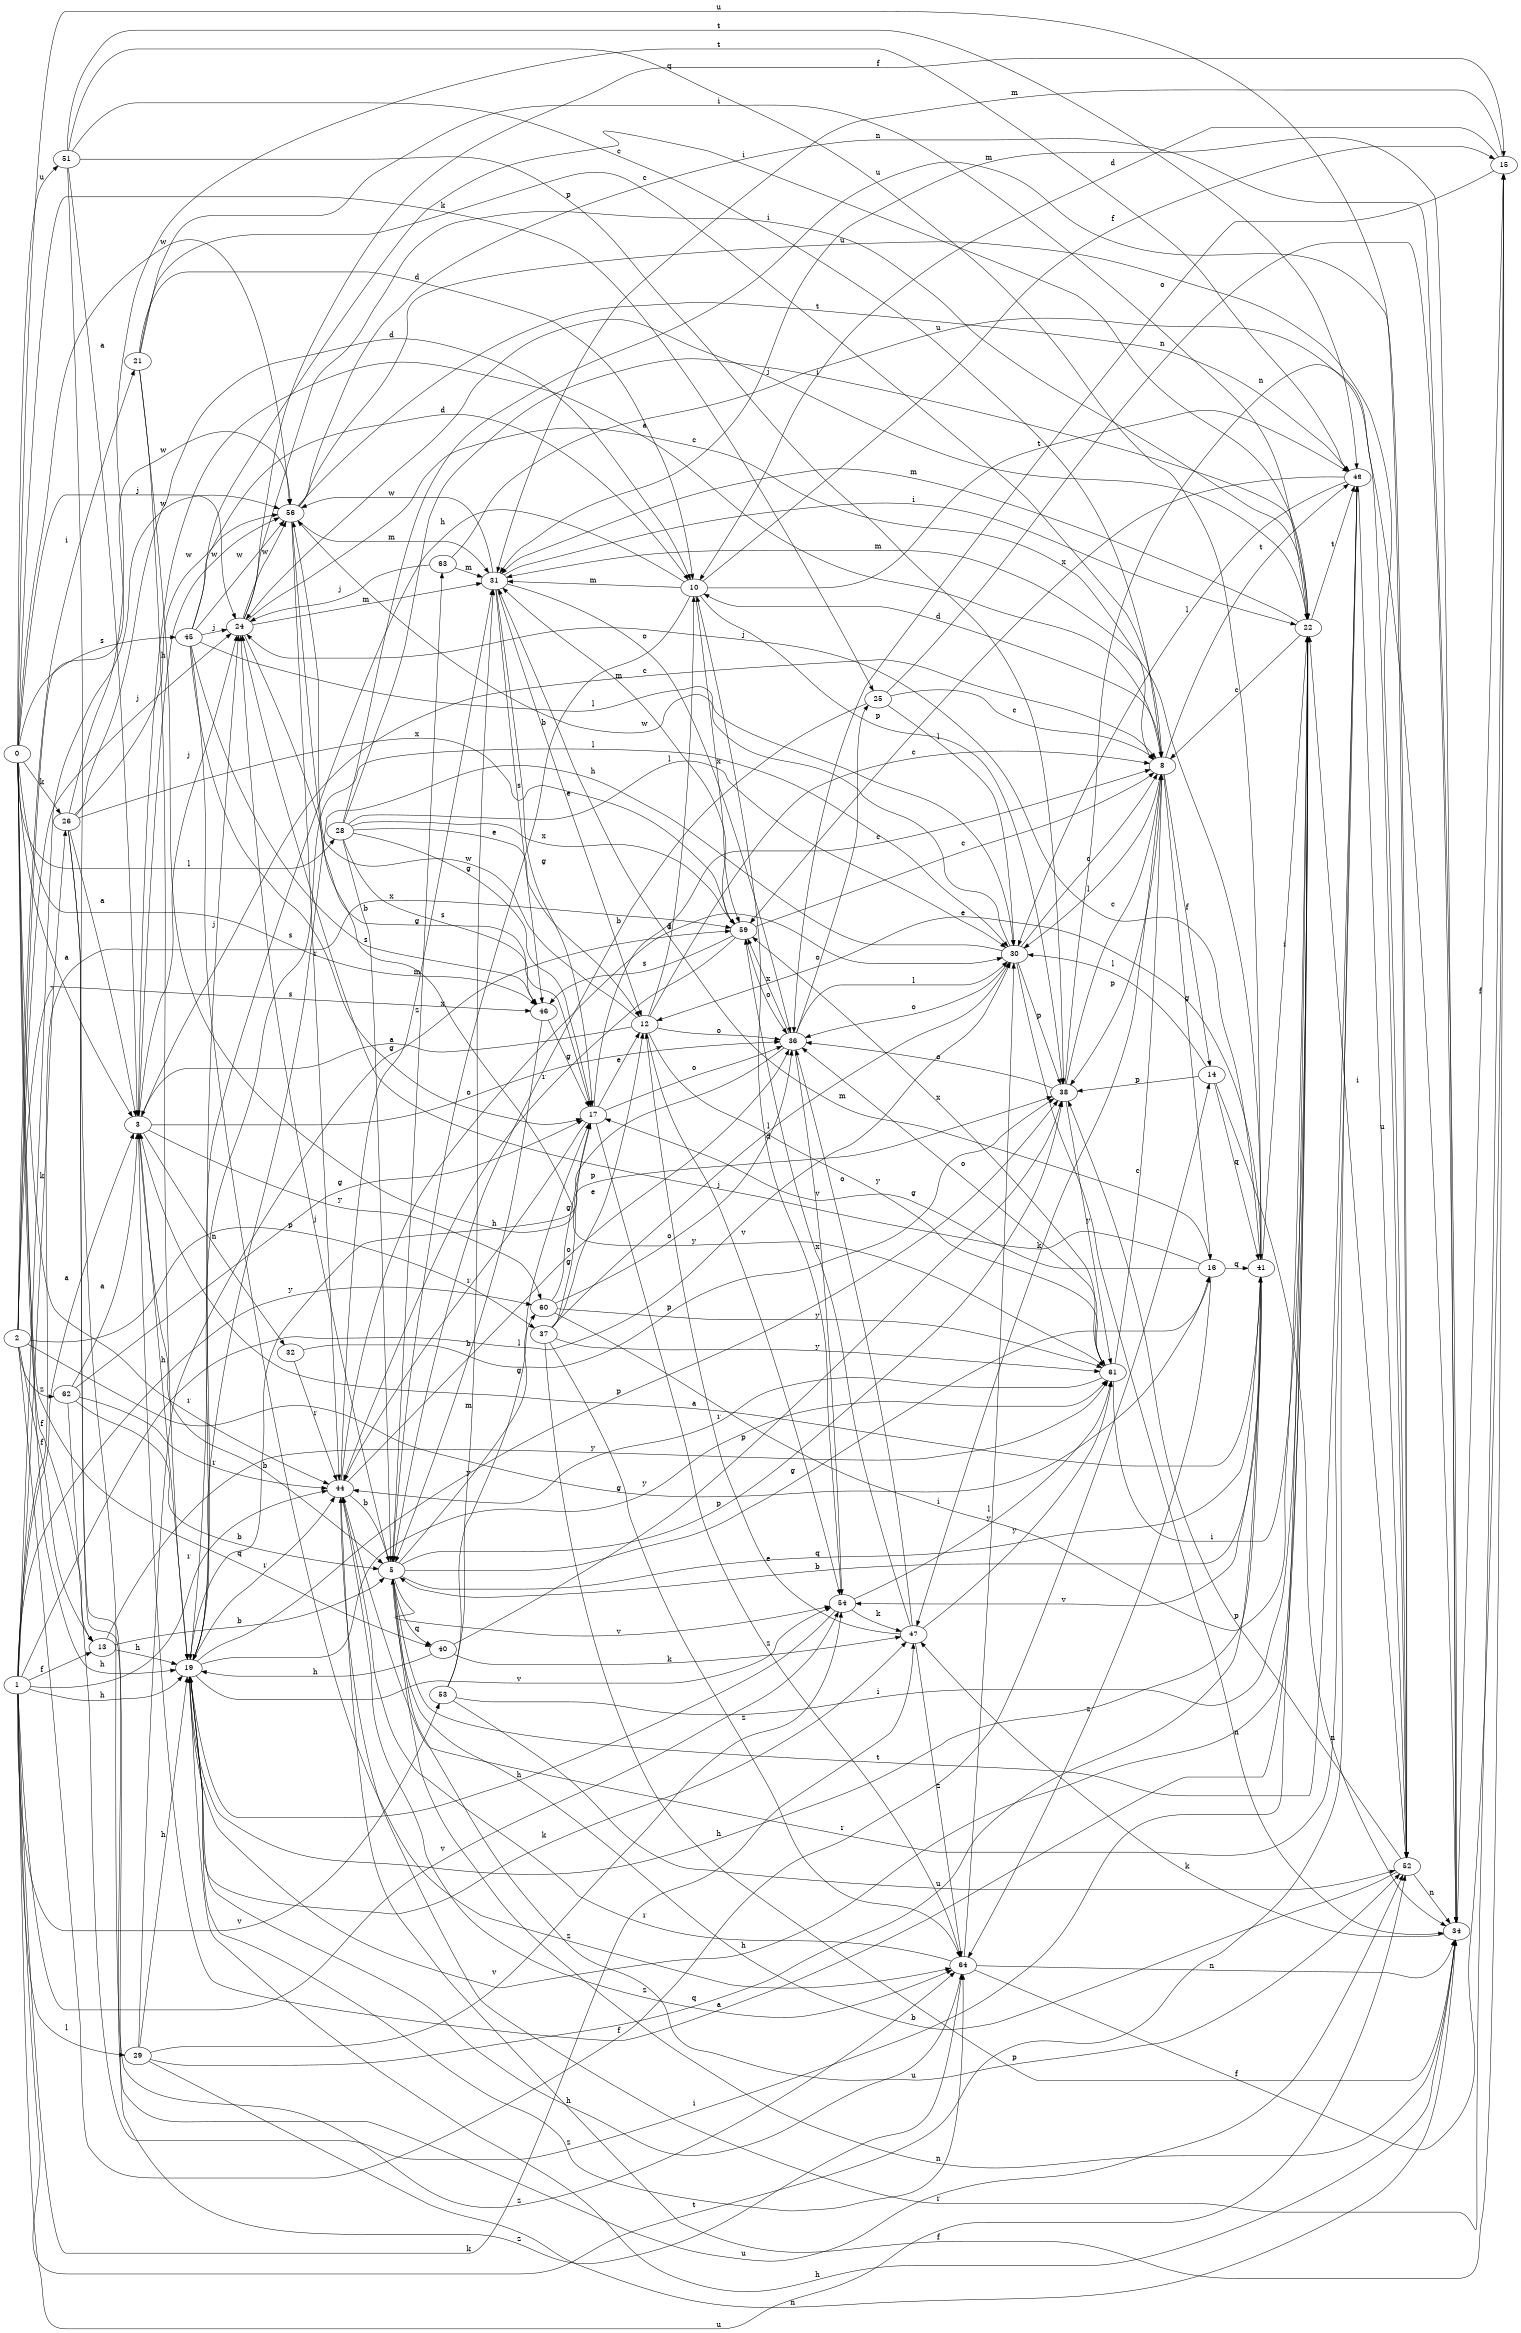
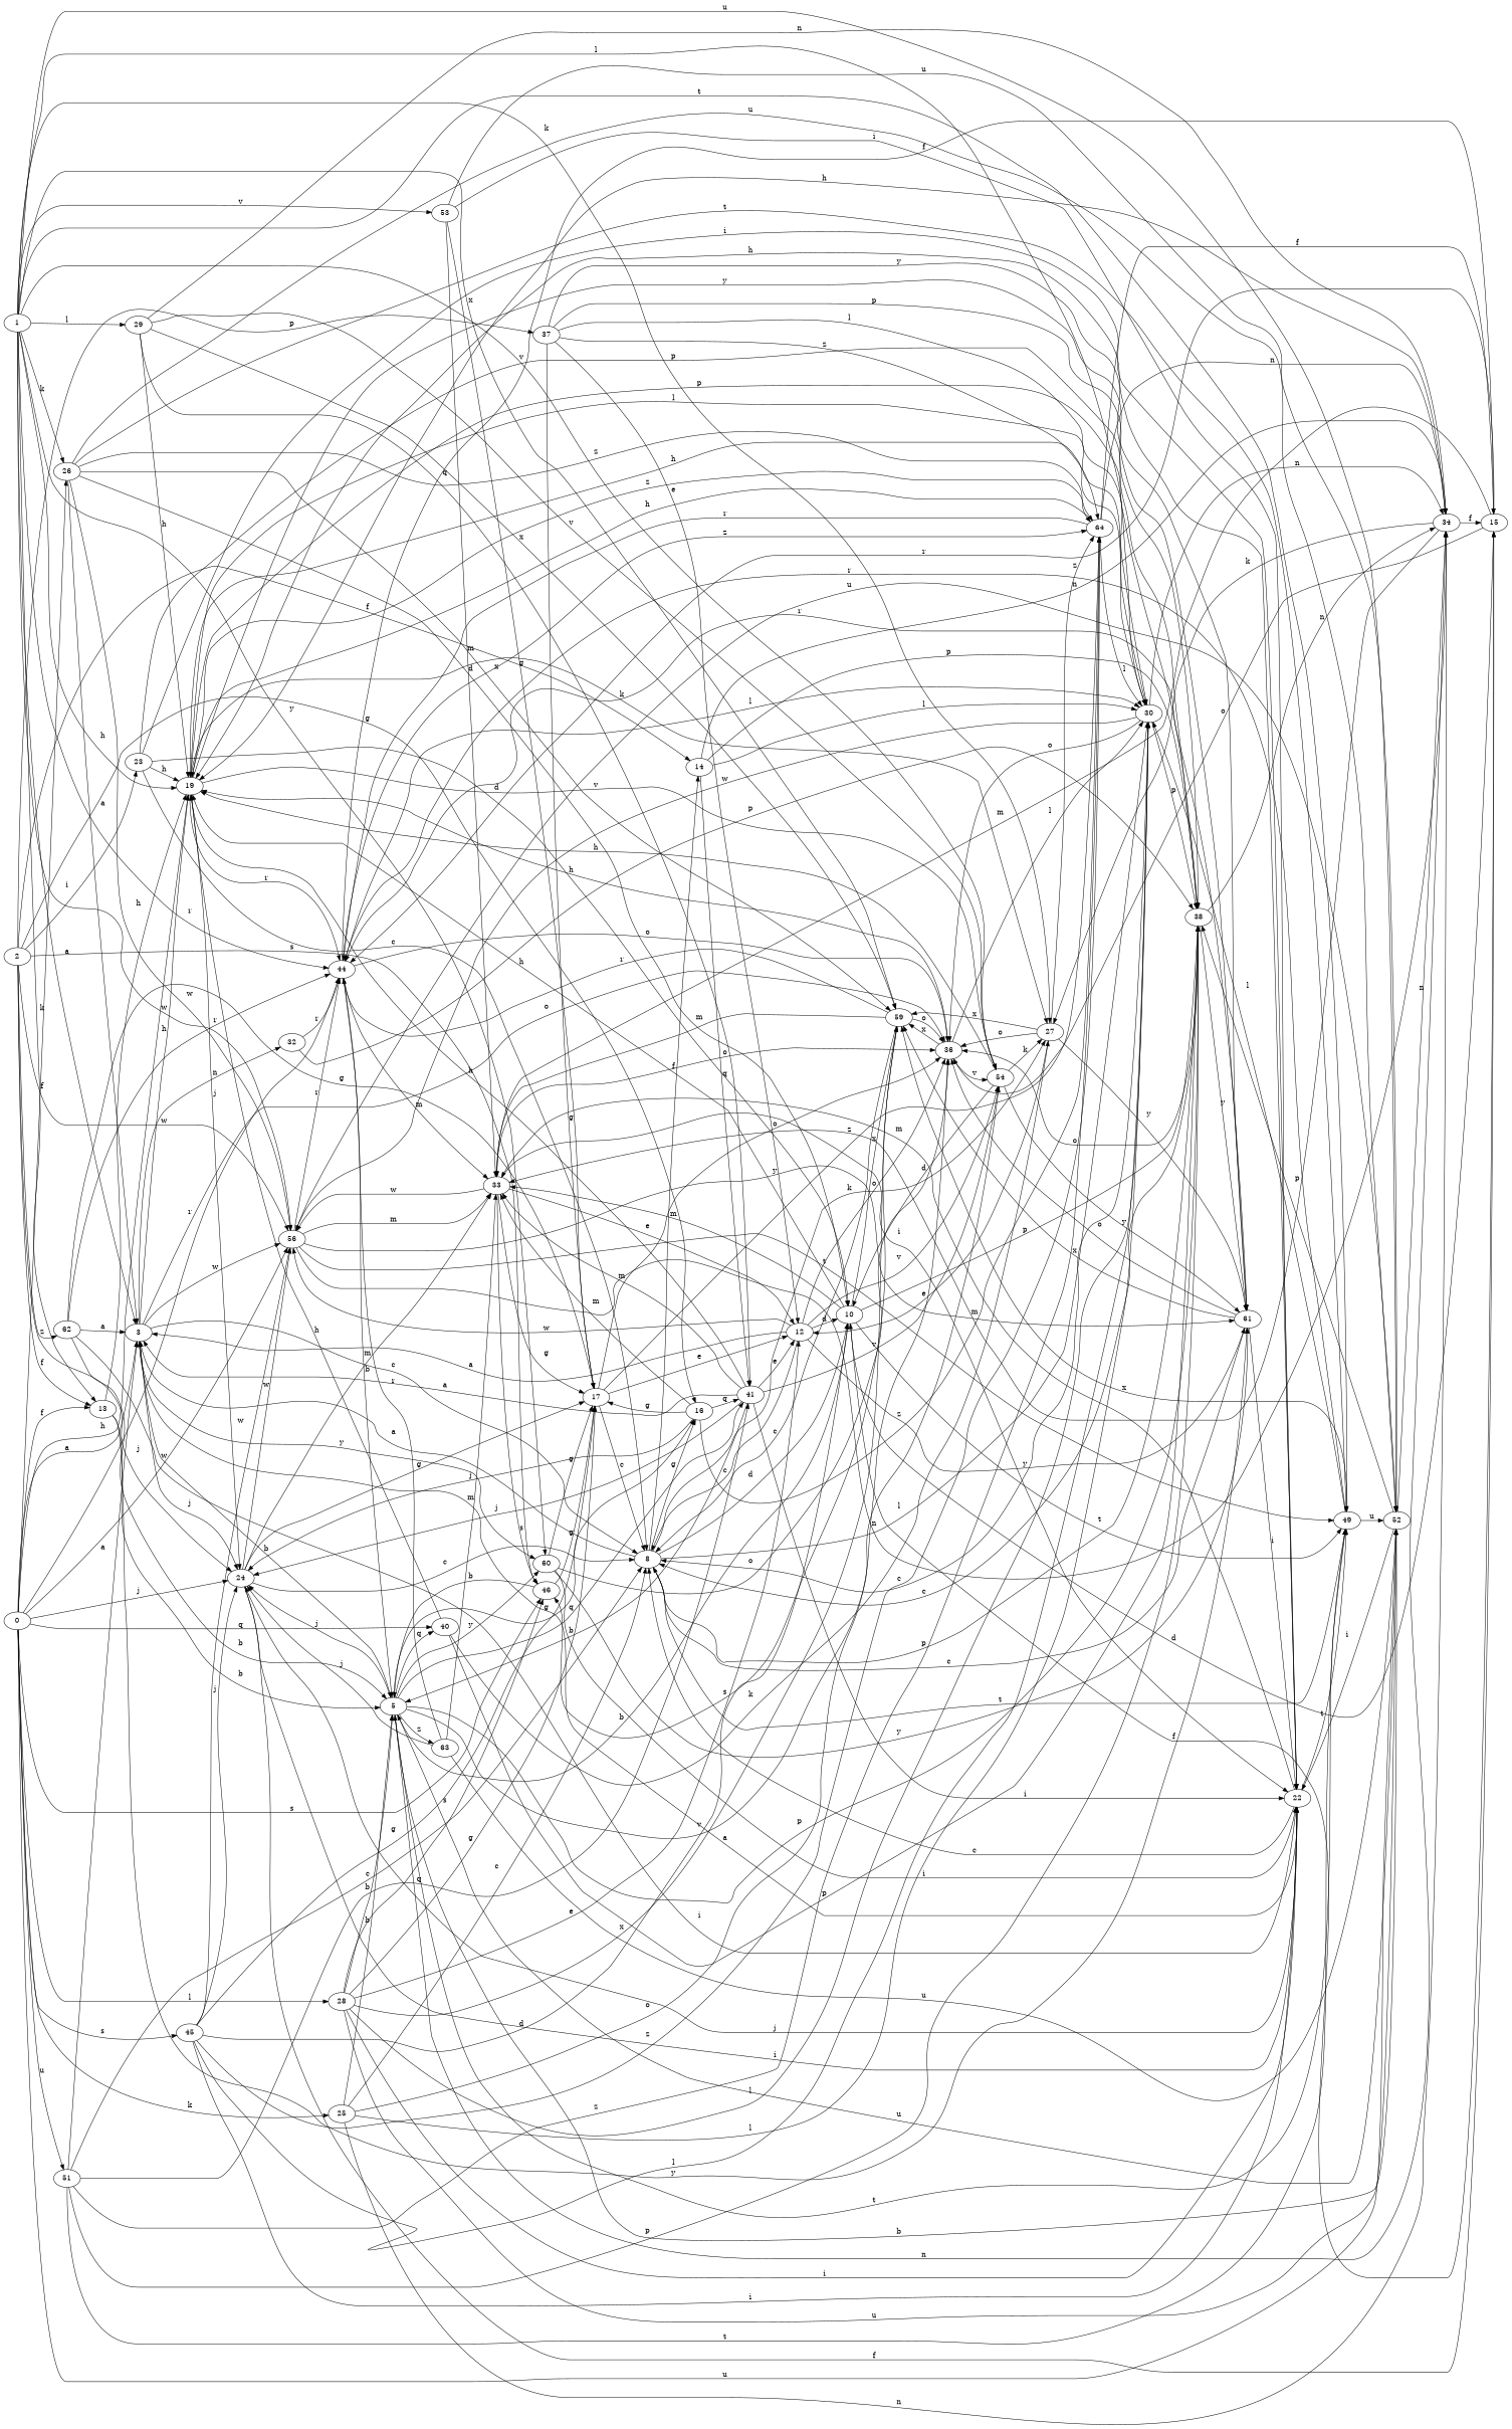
  strict digraph {
    rankdir=LR
    0
    3
    13
    19
    24
    25
    26
    28
    40
    44
    45
    46
    51
    52
    56
    60
    5
    8
    32
    36
    61
-   27 [label=47]
+   27
    30
    54
    38
    64
    15
-   31
+   31 [label=33]
    17
    22
    34
    49
    59
    10
    12
    41
    1
    29
    53
    2
    14
    16
-   21
+   21 [label=23]
    37
    62
    63
    0 -> 3 [label=a]
    0 -> 13 [label=f]
    0 -> 19 [label=h]
    0 -> 24 [label=j]
    0 -> 25 [label=k]
    0 -> 26 [label=k]
    0 -> 28 [label=l]
    0 -> 40 [label=q]
    0 -> 44 [label=r]
    0 -> 45 [label=s]
    0 -> 46 [label=s]
    0 -> 51 [label=u]
    0 -> 52 [label=u]
    0 -> 56 [label=w]
    3 -> 19 [label=h]
    3 -> 24 [label=j]
    3 -> 56 [label=w]
    3 -> 60 [label=y]
    3 -> 5 [label=b]
    3 -> 8 [label=c]
    3 -> 32 [label=n]
    3 -> 36 [label=o]
    13 -> 19 [label=h]
    13 -> 5 [label=b]
    13 -> 61 [label=y]
    19 -> 24 [label=j]
    19 -> 44 [label=r]
    19 -> 61 [label=y]
    19 -> 27 [label=k]
    19 -> 30 [label=l]
    19 -> 54 [label=v]
    19 -> 38 [label=p]
    19 -> 64 [label=z]
    24 -> 56 [label=w]
    24 -> 8 [label=c]
    24 -> 15 [label=f]
    24 -> 31 [label=m]
    24 -> 17 [label=g]
    24 -> 22 [label=i]
    25 -> 5 [label=b]
    25 -> 8 [label=c]
-   36 -> 25 [label=o]
+   25 -> 36 [label=o]
    25 -> 30 [label=l]
    25 -> 34 [label=n]
    26 -> 3 [label=a]
    26 -> 52 [label=u]
    26 -> 56 [label=w]
    26 -> 64 [label=z]
    26 -> 49 [label=t]
    26 -> 59 [label=x]
    26 -> 10 [label=d]
    28 -> 46 [label=s]
    28 -> 52 [label=u]
    28 -> 5 [label=b]
    28 -> 30 [label=l]
    28 -> 17 [label=g]
    28 -> 22 [label=i]
    28 -> 59 [label=x]
    28 -> 12 [label=e]
    40 -> 19 [label=h]
    40 -> 27 [label=k]
    40 -> 38 [label=p]
    44 -> 5 [label=b]
    44 -> 36 [label=o]
    44 -> 30 [label=l]
    44 -> 64 [label=z]
    44 -> 15 [label=f]
    44 -> 31 [label=m]
    45 -> 24 [label=j]
-   45 -> 46 [label=s]
    45 -> 56 [label=w]
    45 -> 30 [label=l]
    45 -> 64 [label=z]
    45 -> 17 [label=g]
    45 -> 22 [label=i]
    45 -> 10 [label=d]
    46 -> 5 [label=b]
    46 -> 17 [label=g]
    51 -> 3 [label=a]
    51 -> 8 [label=c]
    51 -> 38 [label=p]
    51 -> 64 [label=z]
    51 -> 49 [label=t]
    51 -> 41 [label=q]
    52 -> 5 [label=b]
    52 -> 38 [label=p]
    52 -> 22 [label=i]
    52 -> 34 [label=n]
    56 -> 44 [label=r]
    56 -> 52 [label=u]
    56 -> 61 [label=y]
    56 -> 31 [label=m]
    56 -> 34 [label=n]
    56 -> 49 [label=t]
    60 -> 36 [label=o]
    60 -> 61 [label=y]
    60 -> 17 [label=g]
    60 -> 22 [label=i]
    5 -> 24 [label=j]
    5 -> 40 [label=q]
    5 -> 52 [label=u]
    5 -> 60 [label=y]
    5 -> 54 [label=v]
    5 -> 38 [label=p]
    5 -> 34 [label=n]
    5 -> 49 [label=t]
    5 -> 41 [label=q]
    5 -> 16 [label=g]
    5 -> 63 [label=z]
    8 -> 3 [label=a]
    8 -> 27 [label=k]
    8 -> 30 [label=l]
    8 -> 38 [label=p]
    8 -> 49 [label=t]
    8 -> 10 [label=d]
    8 -> 14 [label=f]
    8 -> 16 [label=g]
    32 -> 44 [label=r]
    32 -> 38 [label=p]
    36 -> 19 [label=h]
    36 -> 30 [label=l]
    36 -> 54 [label=v]
    36 -> 59 [label=x]
    61 -> 44 [label=r]
    61 -> 8 [label=c]
    61 -> 36 [label=o]
    61 -> 22 [label=i]
    61 -> 59 [label=x]
    27 -> 36 [label=o]
    27 -> 61 [label=y]
    27 -> 64 [label=z]
    27 -> 59 [label=x]
    27 -> 12 [label=e]
    30 -> 19 [label=h]
    30 -> 56 [label=w]
    30 -> 8 [label=c]
    30 -> 36 [label=o]
    30 -> 38 [label=p]
    30 -> 34 [label=n]
    54 -> 19 [label=h]
    54 -> 61 [label=y]
    54 -> 27 [label=k]
    54 -> 10 [label=d]
    38 -> 8 [label=c]
    38 -> 36 [label=o]
    38 -> 61 [label=y]
    38 -> 34 [label=n]
    64 -> 19 [label=h]
    64 -> 44 [label=r]
    64 -> 30 [label=l]
    64 -> 15 [label=f]
    64 -> 34 [label=n]
    15 -> 44 [label=r]
    15 -> 36 [label=o]
    15 -> 31 [label=m]
    15 -> 10 [label=d]
    31 -> 46 [label=s]
    31 -> 56 [label=w]
    31 -> 36 [label=o]
    31 -> 17 [label=g]
    31 -> 22 [label=i]
    31 -> 12 [label=e]
    17 -> 8 [label=c]
    17 -> 36 [label=o]
    17 -> 64 [label=z]
    17 -> 12 [label=e]
    22 -> 3 [label=a]
    22 -> 19 [label=h]
    22 -> 24 [label=j]
    22 -> 8 [label=c]
    22 -> 31 [label=m]
    22 -> 49 [label=t]
    34 -> 19 [label=h]
    34 -> 27 [label=k]
    34 -> 15 [label=f]
    34 -> 31 [label=m]
    49 -> 44 [label=r]
    49 -> 52 [label=u]
    49 -> 30 [label=l]
    49 -> 59 [label=x]
    59 -> 44 [label=r]
    59 -> 46 [label=s]
    59 -> 8 [label=c]
    59 -> 36 [label=o]
    59 -> 31 [label=m]
    10 -> 19 [label=h]
    10 -> 5 [label=b]
    10 -> 38 [label=p]
    10 -> 15 [label=f]
    10 -> 31 [label=m]
    10 -> 49 [label=t]
    10 -> 59 [label=x]
    12 -> 3 [label=a]
    12 -> 56 [label=w]
    12 -> 8 [label=c]
    12 -> 36 [label=o]
    12 -> 61 [label=y]
    12 -> 54 [label=v]
    12 -> 10 [label=d]
    41 -> 3 [label=a]
    41 -> 19 [label=h]
    41 -> 24 [label=j]
    41 -> 5 [label=b]
    41 -> 54 [label=v]
    41 -> 31 [label=m]
    41 -> 22 [label=i]
    41 -> 12 [label=e]
    1 -> 3 [label=a]
    1 -> 13 [label=f]
    1 -> 19 [label=h]
    1 -> 26 [label=k]
    1 -> 44 [label=r]
    1 -> 52 [label=u]
    1 -> 56 [label=w]
    1 -> 60 [label=y]
    1 -> 27 [label=k]
    1 -> 30 [label=l]
    1 -> 54 [label=v]
    1 -> 49 [label=t]
    1 -> 59 [label=x]
    1 -> 29 [label=l]
    1 -> 53 [label=v]
    29 -> 19 [label=h]
    29 -> 54 [label=v]
    29 -> 34 [label=n]
    29 -> 59 [label=x]
    29 -> 41 [label=q]
    53 -> 52 [label=u]
    53 -> 31 [label=m]
    53 -> 17 [label=g]
    53 -> 22 [label=i]
    2 -> 13 [label=f]
    2 -> 24 [label=j]
    2 -> 46 [label=s]
    2 -> 56 [label=w]
    2 -> 14 [label=f]
    2 -> 16 [label=g]
    2 -> 21 [label=i]
    2 -> 37 [label=p]
    2 -> 62 [label=z]
    14 -> 30 [label=l]
    14 -> 38 [label=p]
    14 -> 34 [label=n]
    14 -> 41 [label=q]
    16 -> 24 [label=j]
    16 -> 64 [label=z]
    16 -> 31 [label=m]
    16 -> 17 [label=g]
    16 -> 41 [label=q]
    21 -> 19 [label=h]
    21 -> 8 [label=c]
    21 -> 38 [label=p]
    21 -> 22 [label=i]
    21 -> 10 [label=d]
    37 -> 61 [label=y]
    37 -> 30 [label=l]
-   37 -> 34 [label=p]
+   37 -> 38 [label=p]
    37 -> 64 [label=z]
    37 -> 17 [label=g]
    37 -> 12 [label=e]
    62 -> 3 [label=a]
    62 -> 44 [label=r]
    62 -> 5 [label=b]
    62 -> 17 [label=g]
    62 -> 22 [label=i]
    63 -> 24 [label=j]
-   17 -> 44 [label=r]
+   63 -> 44 [label=r]
    63 -> 52 [label=u]
    63 -> 31 [label=m]
  }
